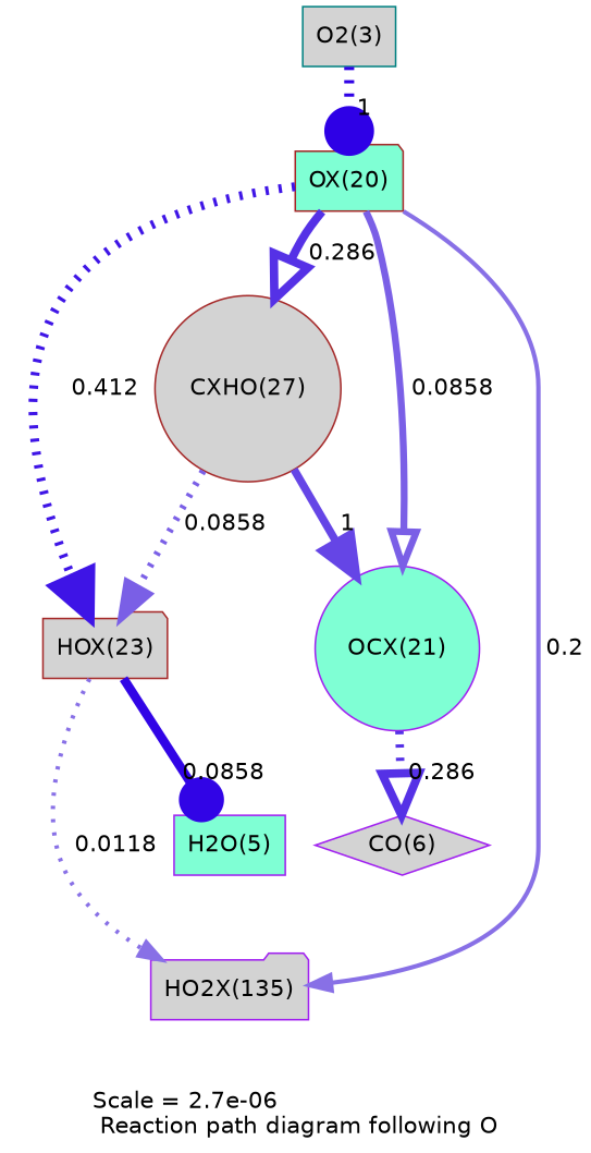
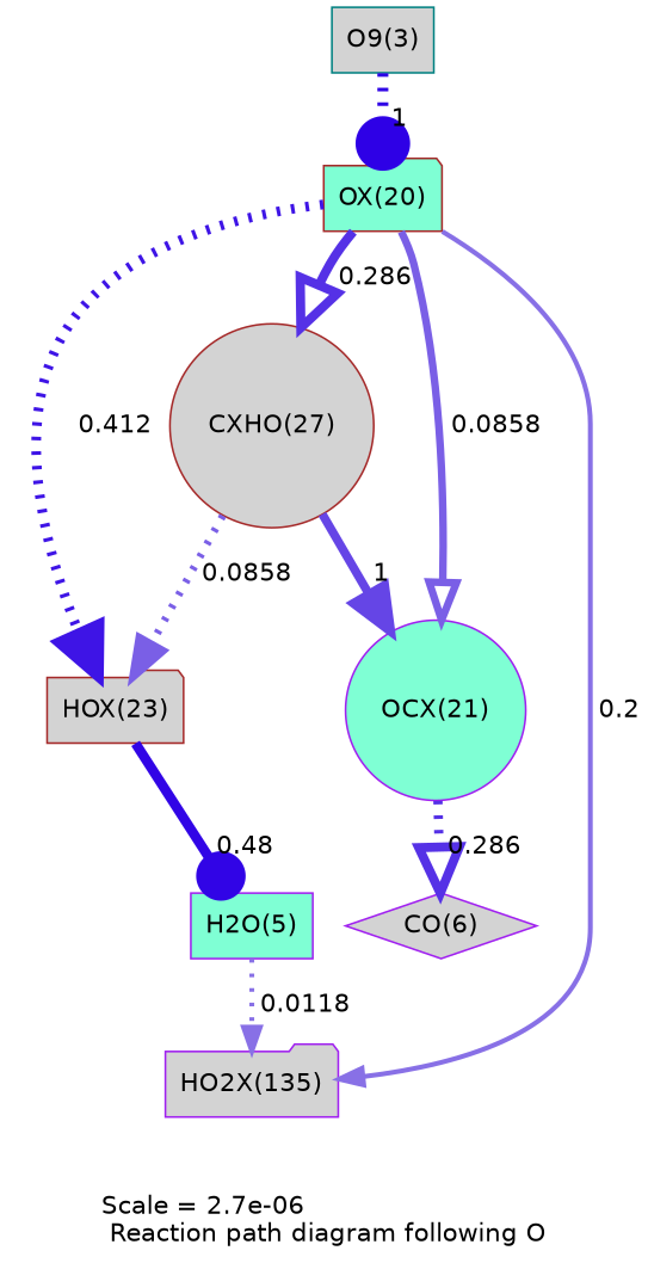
  digraph {
    fontname=Helvetica
    label="Scale = 2.7e-06\l Reaction path diagram following O"
    node [color=purple fillcolor=lightgrey fontname=Helvetica shape=folder style=filled]
    edge [arrowhead=normal arrowsize=2.53 color="0.7, 0.786, 0.9" fontname=Helvetica penwidth=5.05 style=dotted]
-   n1 [color=teal label="O2(3)" shape=box]
+   n1 [color=teal label="O9(3)" shape=box]
    n2 [color=brown fillcolor=aquamarine label="OX(20)"]
    n3 [color=brown label="HOX(23)"]
    n4 [color=brown label="CXHO(27)" shape=circle]
    n5 [fillcolor=aquamarine label="OCX(21)" shape=circle]
    n6 [label="HO2X(135)"]
    n7 [fillcolor=aquamarine label="H2O(5)" shape=box]
    n8 [label="CO(6)" shape=diamond]
    n1 -> n2 [arrowhead=dot arrowsize=3 color="0.7, 1.5, 0.9" label=" 1" penwidth=6]
    n2 -> n3 [arrowsize=2.67 color="0.7, 0.912, 0.9" label=" 0.412" penwidth=5.33]
    n2 -> n4 [arrowhead=onormal label=" 0.286" style=bold]
    n2 -> n5 [arrowhead=onormal arrowsize=2.07 color="0.7, 0.586, 0.9" label=" 0.0858" penwidth=4.15 style=bold]
    n2 -> n6 [arrowsize=1.32 color="0.7, 0.512, 0.9" label=" 0.2" penwidth=2.65 style=bold]
-   n3 -> n6 [arrowsize=1.32 color="0.7, 0.512, 0.9" label=" 0.0118" penwidth=2.65]
-   n3 -> n7 [arrowhead=dot arrowsize=2.72 color="0.7, 0.98, 0.9" label=" 0.0858" penwidth=5.45 style=bold]
+   n7 -> n6 [arrowsize=1.32 color="0.7, 0.512, 0.9" label=" 0.0118" penwidth=2.65]
+   n3 -> n7 [arrowhead=dot arrowsize=2.72 color="0.7, 0.98, 0.9" label=" 0.48" penwidth=5.45 style=bold]
    n4 -> n3 [arrowsize=2.07 color="0.7, 0.586, 0.9" label=" 0.0858" penwidth=4.15]
    n4 -> n5 [arrowsize=2.39 color="0.7, 0.7, 0.9" label=" 1" penwidth=4.79 style=bold]
    n5 -> n8 [arrowhead=onormal label=" 0.286"]
  }
